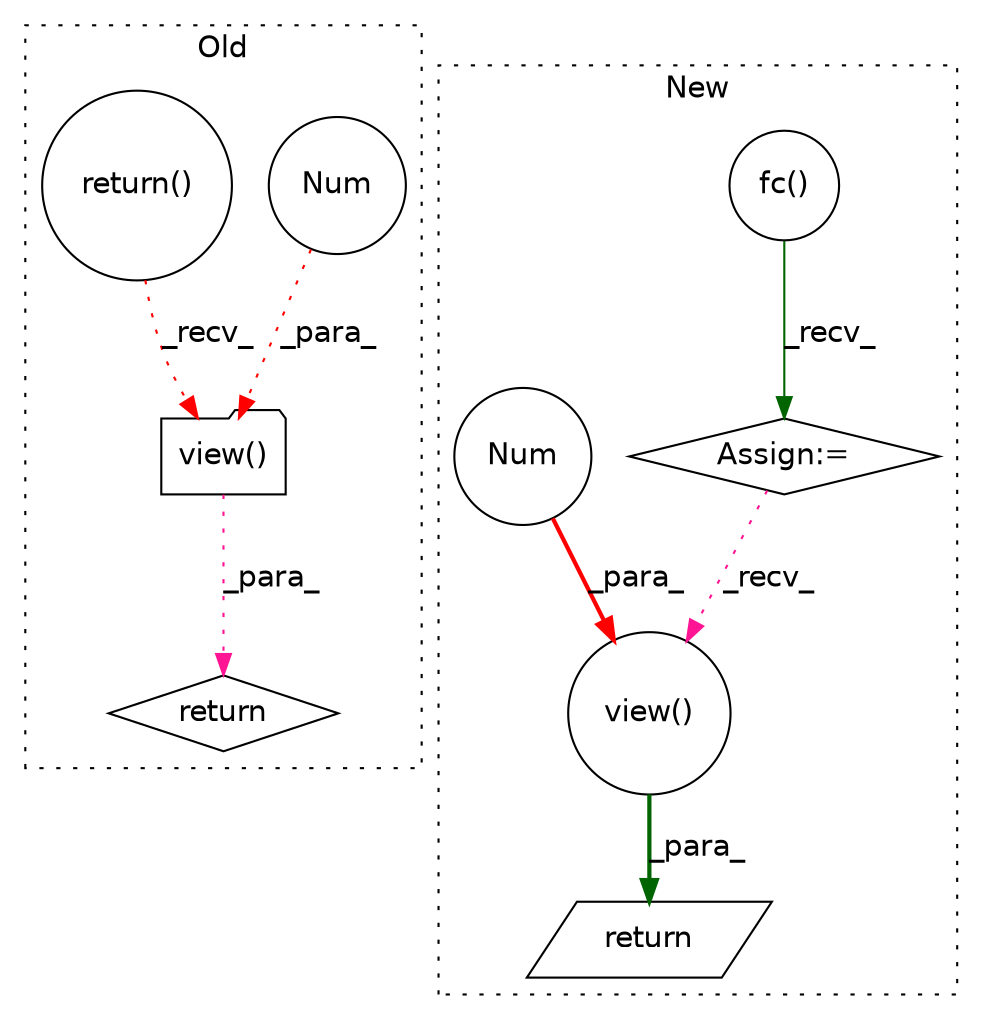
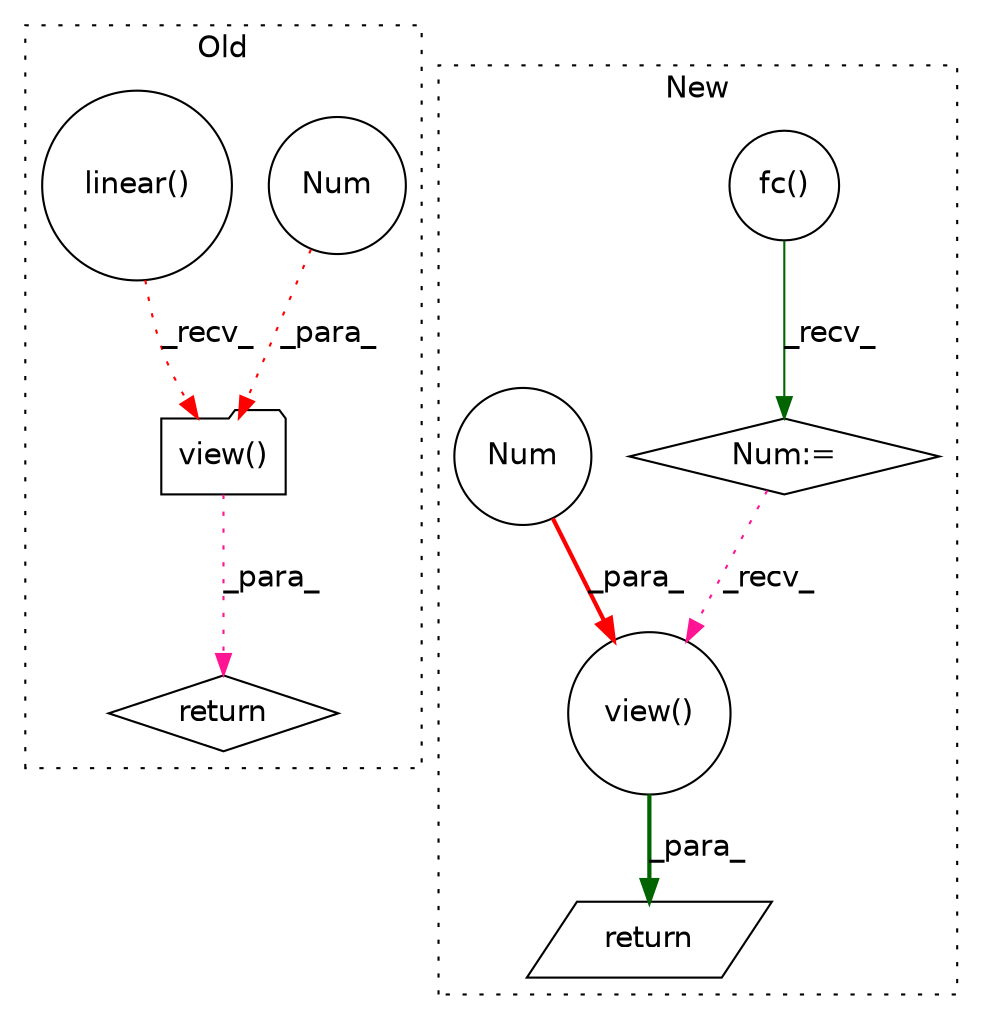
  digraph {
    fontname="DejaVu Sans"
    node [a=75 fontname="DejaVu Sans" l=7 shape=circle]
    edge [color=red fontname="DejaVu Sans" style=dotted]
    n1 [a=93 label=return s=6373 shape=diamond]
    n2 [l="20,1" label="view()" s="6380,6408" shape=folder]
    n3 [a=76 l=2 label=Num s=6406]
-   n4 [l="12,1" label="return()" s="6380,6393"]
+   n4 [l="12,1" label="linear()" s="6380,6393"]
    n5 [l="8,1" label="fc()" s="5635,5644"]
    n6 [a=93 label=return s=5654 shape=parallelogram]
-   n7 [a=68 l=3 label="Assign:=" s=5632 shape=diamond]
+   n7 [a=68 l=3 label="Num:=" s=5632 shape=diamond]
    n8 [l="7,1" label="view()" s="5661,5676"]
    n9 [a=76 l=2 label=Num s=5674]
    subgraph cluster_1 {
      label=Old
      style=dotted
      n1
      n2
      n3
      n4
    }
    subgraph cluster_2 {
      label=New
      style=dotted
      n5
      n6
      n7
      n8
      n9
    }
    n2 -> n1 [color=deeppink label=_para_]
    n3 -> n2 [label=_para_]
    n4 -> n2 [label=_recv_]
    n5 -> n7 [color=darkgreen label=_recv_ style=solid]
    n7 -> n8 [color=deeppink label=_recv_]
    n8 -> n6 [color=darkgreen label=_para_ style=bold]
    n9 -> n8 [label=_para_ style=bold]
  }
